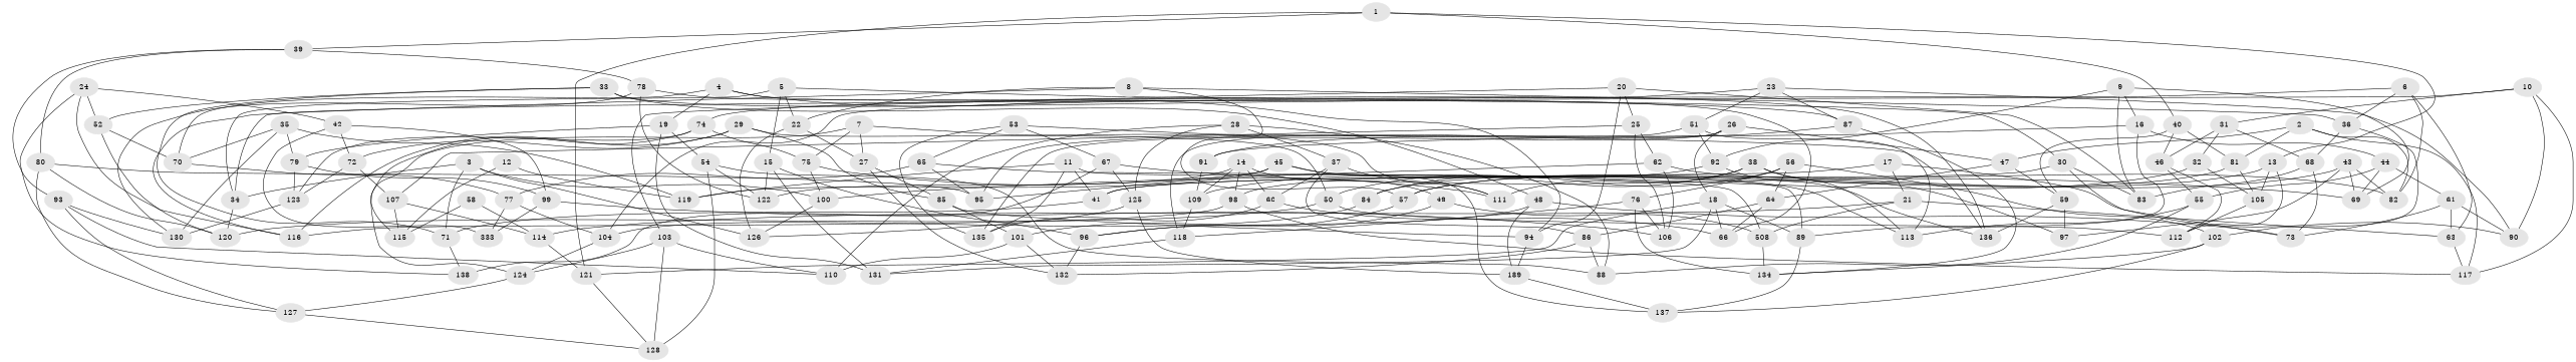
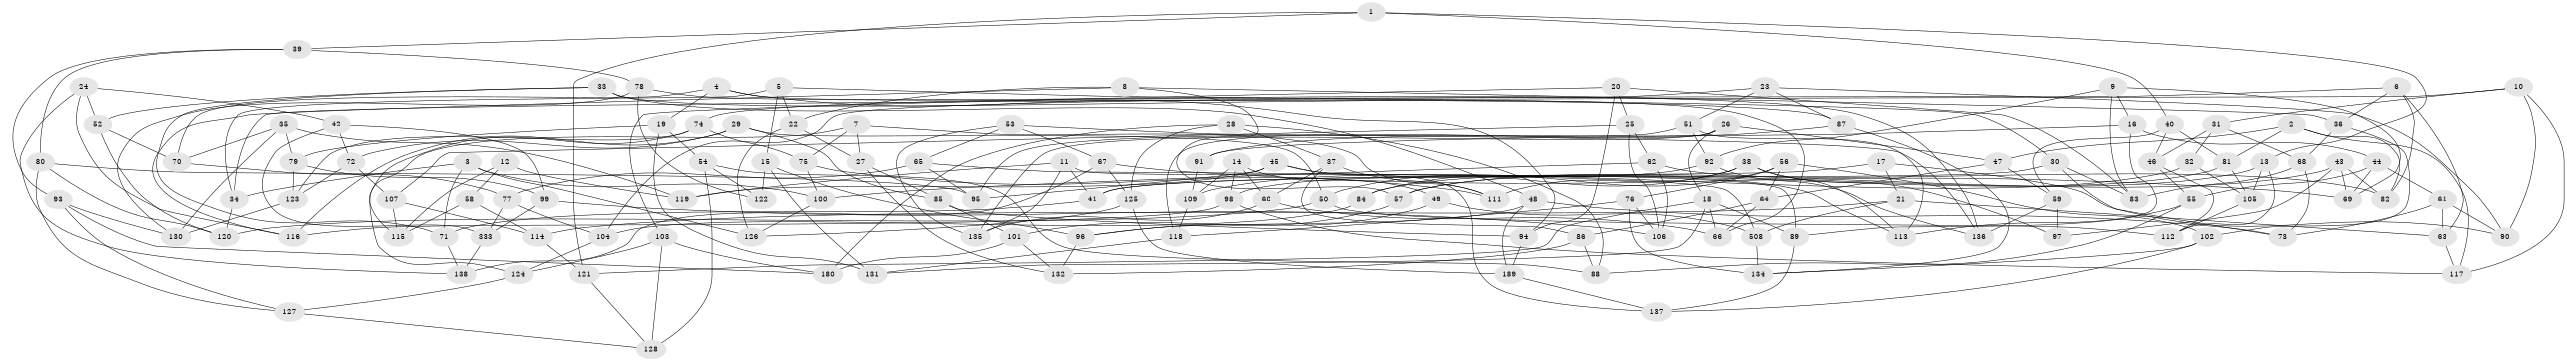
  graph {
    node [color=gray90 style=filled]
    1
    13
    39
    40
    121
    57
    105
    112
    78
    80
    93
    81
    46
    59
    128
    2
    47
    82
    117
    64
    84
    3
    34
    71
    100
    126
    120
    138
    4
    19
    70
    94
    136
    131
    54
    79
    77
    n38 [label=189]
    5
    15
    22
    30
    122
    96
    27
    83
    41
    73
    6
    36
    63
    104
    68
    102
    124
    7
    75
    111
    85
    132
    127
    8
    116
    101
    9
    16
    69
    92
    89
    44
    91
    98
    10
    31
    90
    32
    11
    119
    135
    137
    12
    58
    115
    109
    114
    14
    49
    60
    n89 [label=508]
    118
    55
    61
    17
    21
    18
    66
    88
    99
    123
    20
    25
    103
    62
    106
    107
-   110
+   110 [label=180]
    134
    23
    51
    74
    87
    113
    95
    24
    42
    52
    72
    n118 [label=333]
    26
    28
    37
    125
    86
    29
    50
    33
    48
    35
    130
    38
    97
    43
    45
    53
    65
    67
    56
    76
    1 -- 13
    1 -- 39
    1 -- 40
    1 -- 121
    13 -- 57
    13 -- 105
    13 -- 112
    39 -- 78
    39 -- 80
    39 -- 93
    40 -- 81
    40 -- 46
    40 -- 59
    121 -- 128
    57 -- 101
    105 -- 112
    78 -- 122
    78 -- 87
    78 -- 130
    80 -- 120
    80 -- 127
    80 -- 95
    93 -- 127
    93 -- 110
    93 -- 130
    81 -- 105
    81 -- 84
    46 -- 112
    46 -- 55
    59 -- 136
    59 -- 97
    2 -- 81
    2 -- 47
    2 -- 82
    2 -- 117
    47 -- 59
    47 -- 64
    64 -- 66
    64 -- 86
    84 -- 104
    3 -- 34
    3 -- 71
    3 -- 100
    3 -- 126
    34 -- 120
    71 -- 138
    100 -- 126
    4 -- 19
    4 -- 70
    4 -- 94
    4 -- 136
    19 -- 131
    19 -- 54
    19 -- 79
    70 -- 77
    94 -- n38
    54 -- 128
    54 -- 122
    54 -- 88
    79 -- 99
    79 -- 123
    77 -- 104
    77 -- n118
    n38 -- 137
    5 -- 34
    5 -- 15
    5 -- 22
    5 -- 30
    15 -- 131
    15 -- 122
    15 -- 96
    22 -- 126
    22 -- 27
    30 -- 83
    30 -- 41
    30 -- 73
    96 -- 132
    27 -- 85
    27 -- 132
    41 -- 71
    6 -- 82
    6 -- 36
    6 -- 63
    6 -- 104
    36 -- 68
    36 -- 102
    63 -- 117
    104 -- 124
    68 -- 83
    68 -- 73
    102 -- 137
    102 -- 134
    124 -- 127
    7 -- 27
    7 -- 124
    7 -- 75
    7 -- 111
    75 -- 100
    75 -- 111
    85 -- 94
    85 -- 101
    127 -- 128
    8 -- 57
    8 -- 22
    8 -- 36
    8 -- 116
    101 -- 132
    101 -- 110
    9 -- 83
    9 -- 16
    9 -- 69
    9 -- 92
    16 -- 89
    16 -- 44
    16 -- 91
    92 -- 136
    92 -- 98
    89 -- 137
    44 -- 69
    44 -- 55
    44 -- 61
    91 -- 109
    98 -- 117
    98 -- 116
    10 -- 117
    10 -- 34
    10 -- 31
    10 -- 90
    31 -- 46
    31 -- 68
    31 -- 32
    32 -- 105
    32 -- 109
    11 -- 41
    11 -- 89
    11 -- 119
    11 -- 135
    12 -- 119
+   12 -- 58
    12 -- 115
    58 -- 115
    58 -- 114
    109 -- 118
    114 -- 121
-   14 -- 122
    14 -- 98
    14 -- 109
    14 -- 49
    14 -- 60
    49 -- 96
    49 -- n89
    60 -- 135
    60 -- 66
    n89 -- 134
    118 -- 131
    55 -- 88
    55 -- 113
    61 -- 73
    61 -- 63
    61 -- 90
    17 -- 41
    17 -- 90
    17 -- 21
    21 -- 63
    21 -- 114
    21 -- n89
    18 -- 121
    18 -- 131
    18 -- 89
    18 -- 66
    99 -- 106
    99 -- n118
    123 -- 130
    20 -- 94
    20 -- 83
    20 -- 25
    20 -- 103
    25 -- 62
    25 -- 106
    25 -- 107
    103 -- 128
    103 -- 124
    103 -- 110
    62 -- 82
    62 -- 100
    62 -- 106
    107 -- 115
    107 -- 114
    23 -- 90
    23 -- 51
    23 -- 74
    23 -- 87
    51 -- 92
    51 -- 113
    51 -- 95
    74 -- 75
    74 -- 115
    74 -- 123
    87 -- 91
    87 -- 134
    24 -- 138
    24 -- 116
    24 -- 42
    24 -- 52
    42 -- 99
    42 -- 72
    42 -- n118
    52 -- 120
    52 -- 70
    72 -- 123
    72 -- 107
+   n118 -- 138
    26 -- 47
    26 -- 135
    26 -- 118
    26 -- 18
    28 -- 88
    28 -- 110
    28 -- 37
    28 -- 125
    37 -- 111
    37 -- 60
    37 -- 86
    125 -- 126
    125 -- n38
    86 -- 132
    86 -- 88
    29 -- 85
    29 -- 116
    29 -- 72
    29 -- 50
    50 -- 112
    50 -- 120
    33 -- 71
    33 -- 66
    33 -- 52
    33 -- 48
    48 -- n38
    48 -- 96
    48 -- 73
    35 -- 70
    35 -- 79
    35 -- 119
    35 -- 130
    38 -- 111
    38 -- 113
    38 -- 50
    38 -- 97
    43 -- 57
    43 -- 82
    43 -- 69
    43 -- 97
    45 -- 119
    45 -- 137
    45 -- 113
    45 -- 95
    53 -- 136
    53 -- 135
    53 -- 65
    53 -- 67
    65 -- 77
    65 -- n89
    65 -- 95
    67 -- 138
    67 -- 69
    67 -- 125
    56 -- 64
    56 -- 84
    56 -- 102
    56 -- 76
    76 -- 118
    76 -- 106
    76 -- 134
  }
